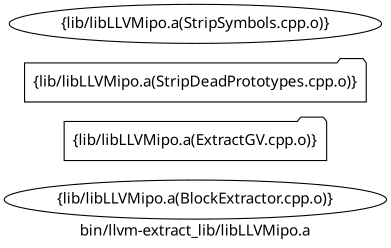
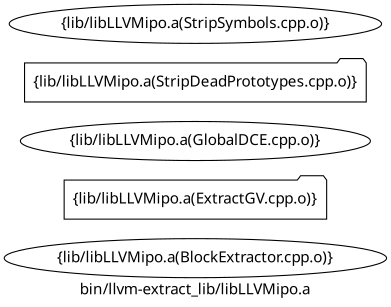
  digraph {
    label="bin/llvm-extract_lib/libLLVMipo.a"
    rankdir=LR
    fontname="Noto Sans"
    node [group=0 shape=ellipse fontname="Noto Sans"]
    n1 [label="{lib/libLLVMipo.a(BlockExtractor.cpp.o)}"]
    n2 [label="{lib/libLLVMipo.a(ExtractGV.cpp.o)}" shape=folder]
+   n3 [label="{lib/libLLVMipo.a(GlobalDCE.cpp.o)}"]
    n4 [label="{lib/libLLVMipo.a(StripDeadPrototypes.cpp.o)}" shape=folder]
    n5 [label="{lib/libLLVMipo.a(StripSymbols.cpp.o)}"]
  }
